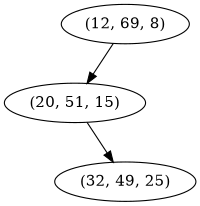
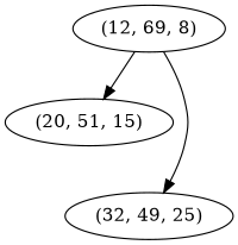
  digraph {
    n1 [label="(20, 51, 15)"]
    "(12, 69, 8)"
    "(32, 49, 25)"
-   n1 -> "(32, 49, 25)"
+   "(12, 69, 8)" -> "(32, 49, 25)"
    "(12, 69, 8)" -> n1
  }
